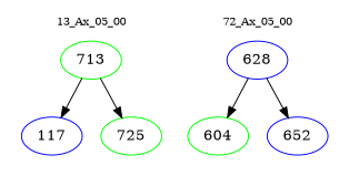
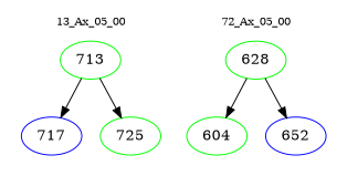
  digraph {
    fontname="DejaVu Serif"
    node [color=green fontname="DejaVu Serif"]
    edge [color=black fontname="DejaVu Serif"]
    n1 [label=713]
-   n2 [color=blue label=117]
+   n2 [color=blue label=717]
    n3 [label=725]
-   n4 [color=blue label=628]
+   n4 [label=628]
    n5 [label=604]
    n6 [color=blue label=652]
    subgraph cluster_1 {
      color=white
      fontsize=10
      label="13_Ax_05_00"
      n1
      n2
      n3
    }
    subgraph cluster_2 {
      color=white
      fontsize=10
      label="72_Ax_05_00"
      n4
      n5
      n6
    }
    n1 -> n2
    n1 -> n3
    n4 -> n5
    n4 -> n6
  }
